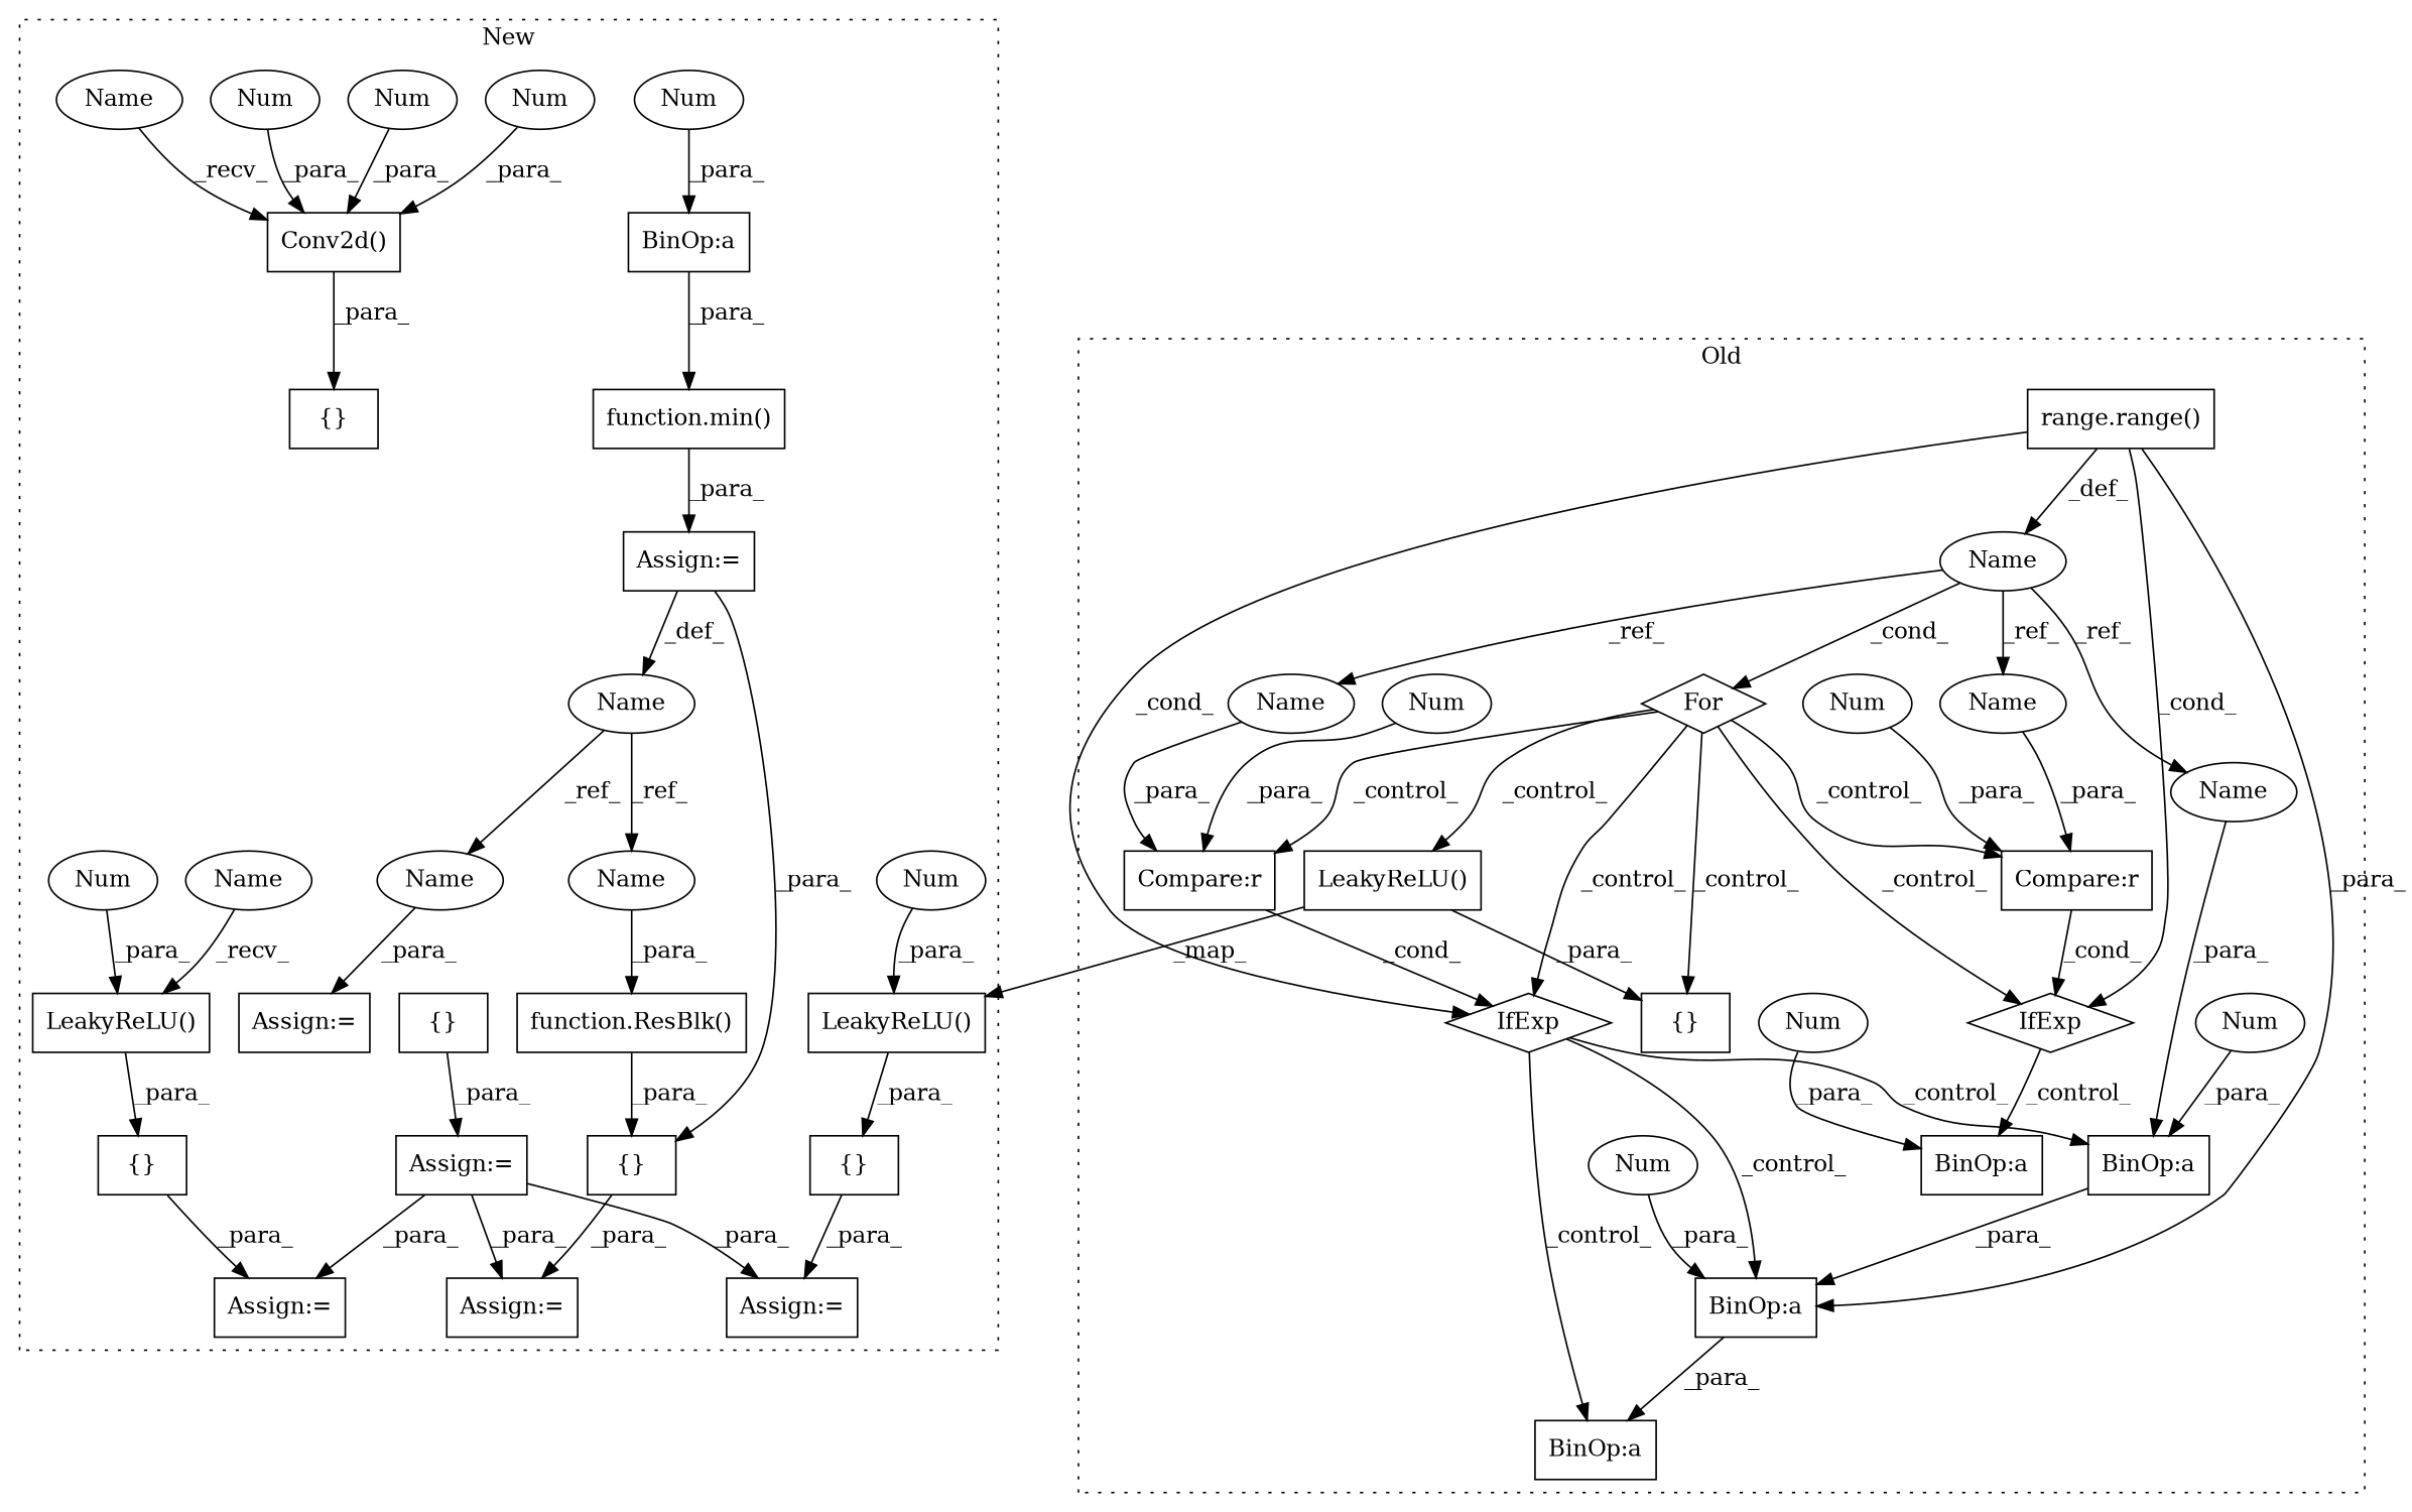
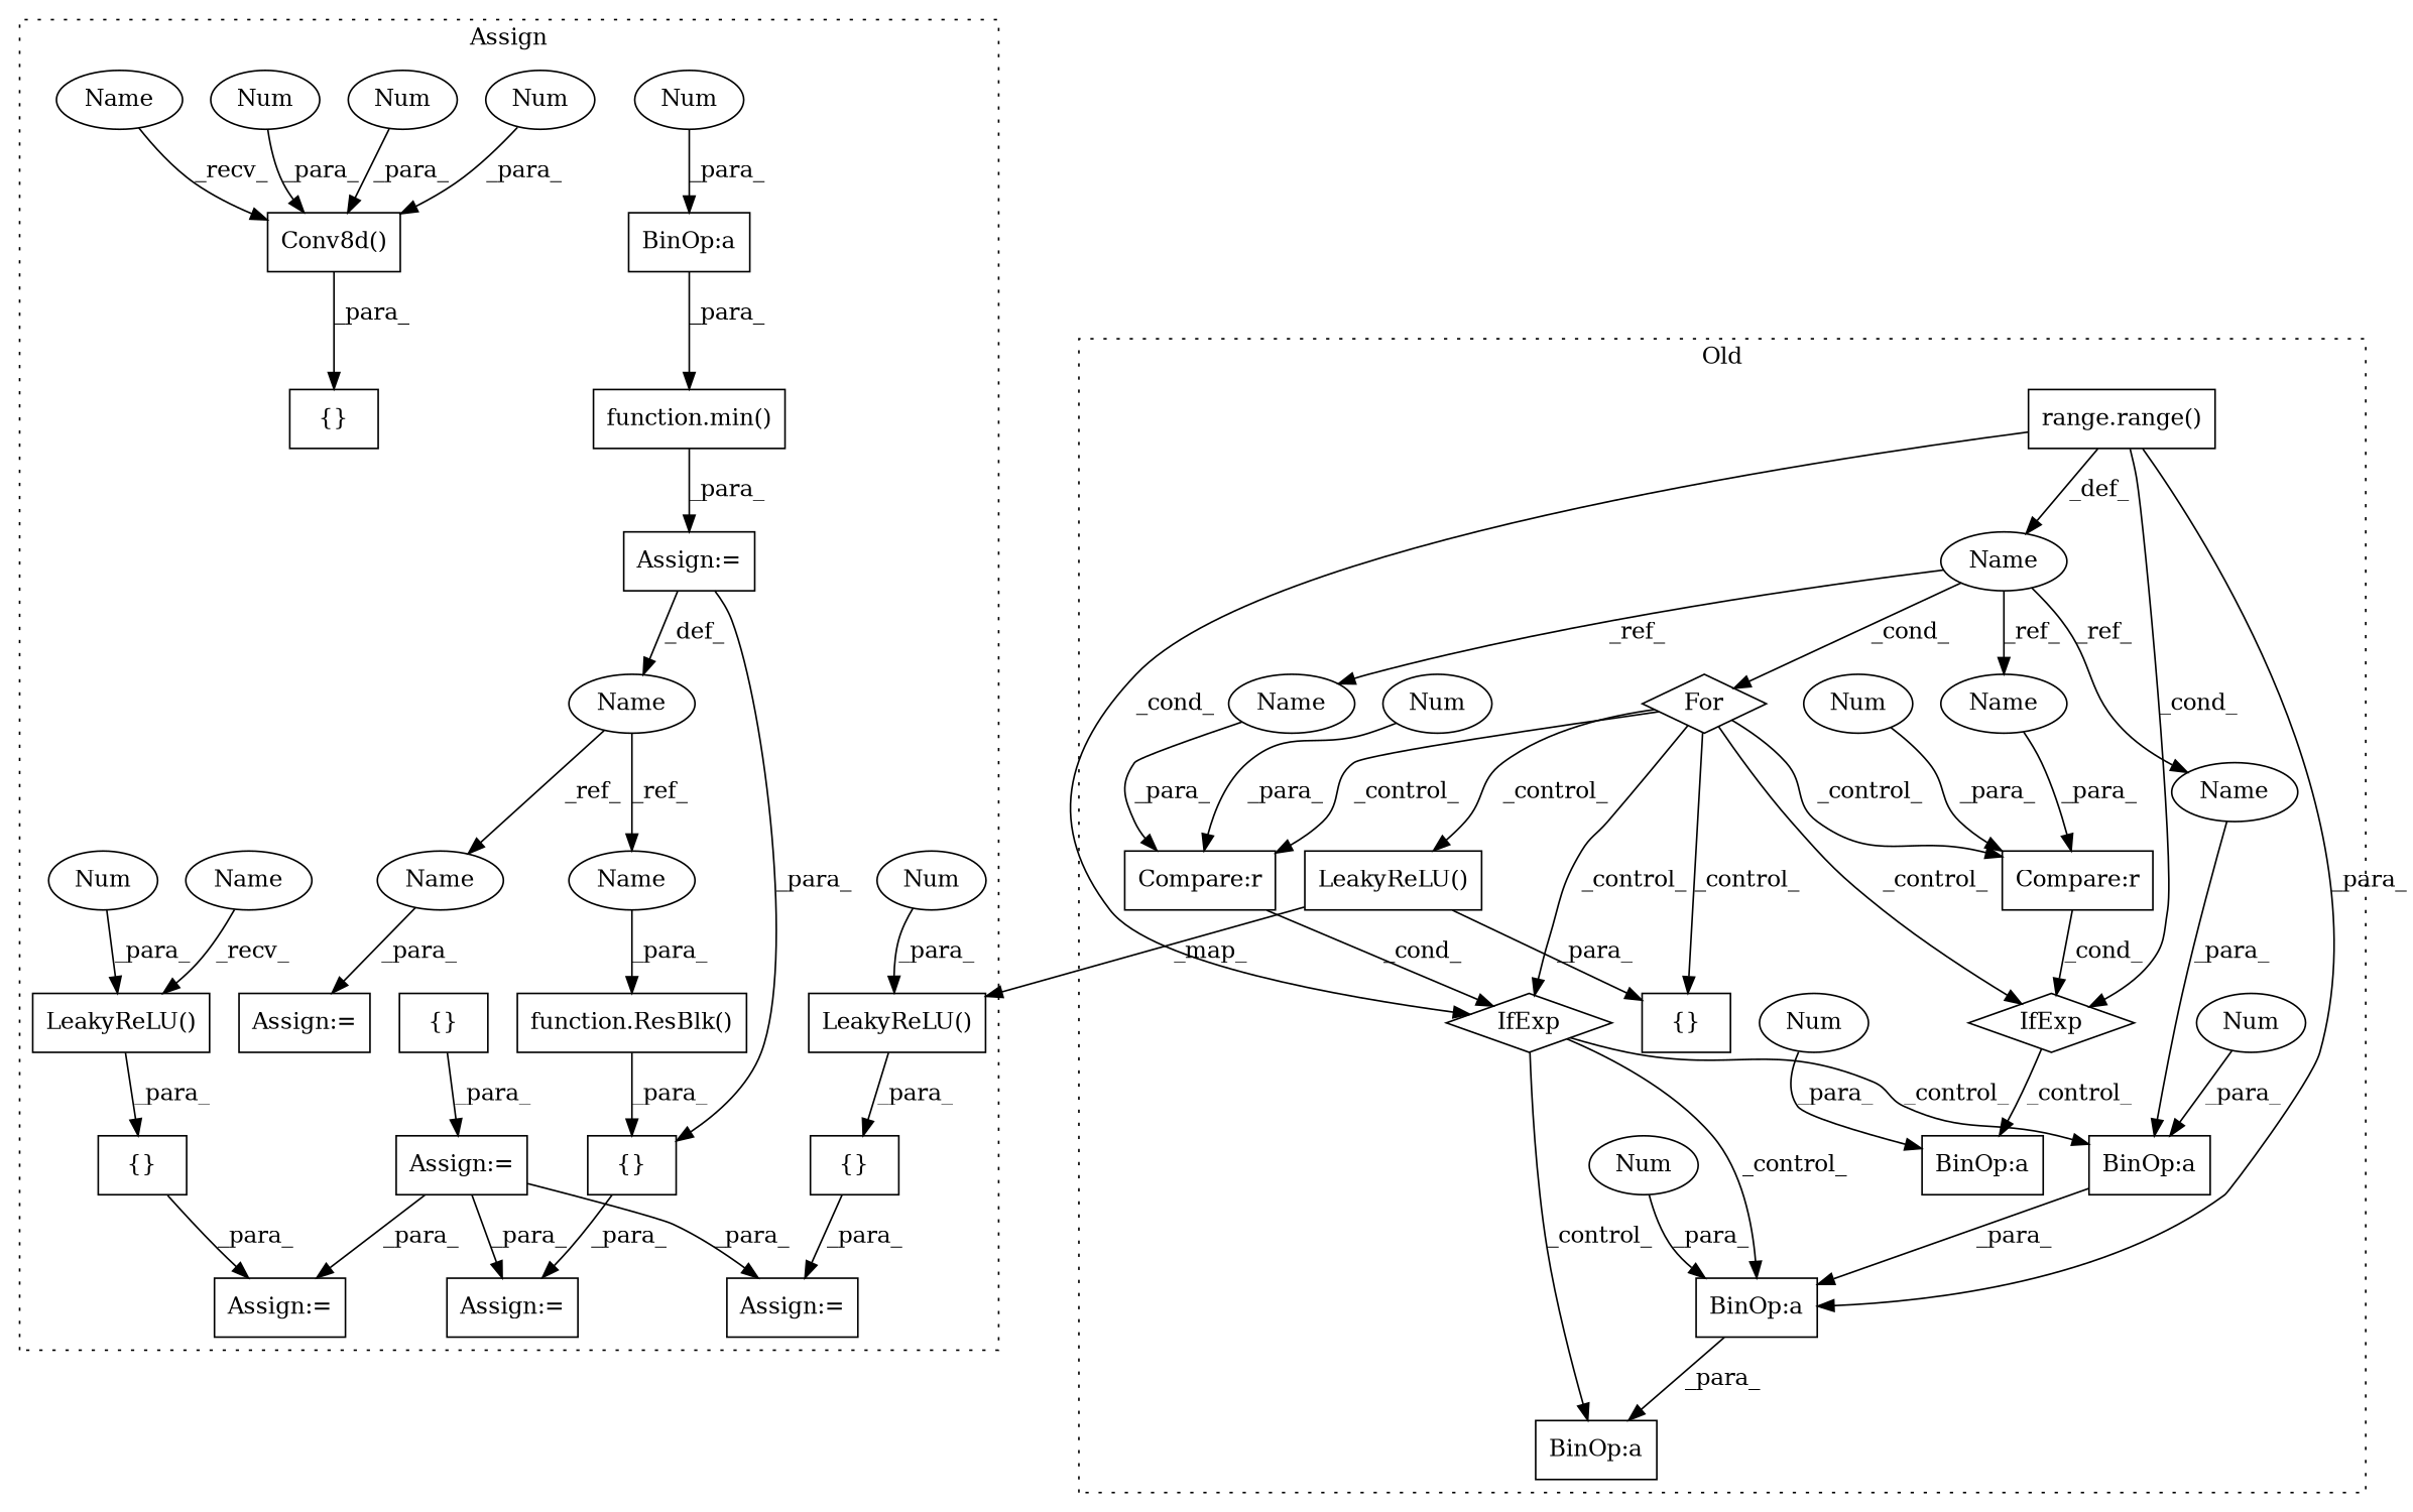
  digraph {
    node [a=76 l=1 s=6151 shape=box]
    n1 [a=59 l="6,0" label="{}" s="6266,6396"]
    n2 [a=75 l="6,1" label="range.range()" s="6025,6071"]
    n3 [a=82 l=3 label="BinOp:a" s=6183]
    n4 [a=82 l=3 label="BinOp:a" s=6130]
    n5 [a=82 l=3 label="BinOp:a" s=6141]
    n6 [a=82 l=4 label="BinOp:a" s=6135]
    n7 [label=Num s=6134 shape=ellipse]
    n8 [a=107 l="4,5" label=For s="6016,6072" shape=diamond]
    n9 [label=Num s=6182 shape=ellipse]
    n10 [label=Num s=6144 shape=ellipse]
    n11 [a=40 l=5 label="Compare:r"]
    n12 [a=40 l=5 label="Compare:r" s=6201]
    n13 [a=51 l="4,6" label=IfExp s="6197,6206" shape=diamond]
    n14 [label=Num s=6155 shape=ellipse]
    n15 [label=Num s=6205 shape=ellipse]
    n16 [a=51 l="4,6" label=IfExp s="6147,6156" shape=diamond]
    n17 [a=87 label=Name s=6020 shape=ellipse]
    n18 [a=75 l=46 label="LeakyReLU()" s=6350]
    n19 [a=87 label=Name s=6201 shape=ellipse]
    n20 [a=87 label=Name shape=ellipse]
    n21 [a=87 label=Name s=6140 shape=ellipse]
    n22 [a=75 l="7,18" label="function.ResBlk()" s="4157,4179"]
    n23 [a=82 l=2 label="BinOp:a" s=3954]
    n24 [a=87 l=7 label=Name s=4105 shape=ellipse]
    n25 [a=68 l=3 label="Assign:=" s=4208]
    n26 [a=59 l="1,0" label="{}" s="4156,4197"]
    n27 [a=75 l="4,1" label="function.min()" s="4115,4141"]
    n28 [a=68 l=3 label="Assign:=" s=4112]
    n29 [label=Num s=3953 shape=ellipse]
    n30 [a=68 l=4 label="Assign:=" s=4152]
    n31 [a=59 l="2,1" label="{}" s="3982,3982"]
    n32 [a=68 l=4 label="Assign:=" s=4228]
    n33 [a=59 l="1,0" label="{}" s="4232,4250"]
    n34 [a=75 l="13,1" label="LeakyReLU()" s="4233,4249"]
    n35 [a=75 l="13,1" label="LeakyReLU()" s="4316,4332"]
    n36 [a=59 l="1,0" label="{}" s="4315,4333"]
-   n37 [a=75 l="10,1" label="Conv2d()" s="4265,4300"]
+   n37 [a=75 l="10,1" label="Conv8d()" s="4265,4300"]
    n38 [a=59 l="1,0" label="{}" s="4264,4301"]
    n39 [l=3 label=Num s=4329 shape=ellipse]
    n40 [l=3 label=Num s=4246 shape=ellipse]
    n41 [label=Num s=4293 shape=ellipse]
    n42 [label=Num s=4299 shape=ellipse]
    n43 [label=Num s=4296 shape=ellipse]
    n44 [a=68 l=4 label="Assign:=" s=4311]
    n45 [a=68 l=3 label="Assign:=" s=3979]
    n46 [a=87 l=7 label=Name s=4211 shape=ellipse]
    n47 [a=87 l=7 label=Name s=4172 shape=ellipse]
    n48 [a=87 l=2 label=Name s=4265 shape=ellipse]
    n49 [a=87 l=2 label=Name s=4316 shape=ellipse]
    subgraph cluster_1 {
      label=Old
      style=dotted
      n1
      n2
      n3
      n4
      n5
      n6
      n7
      n8
      n9
      n10
      n11
      n12
      n13
      n14
      n15
      n16
      n17
      n18
      n19
      n20
      n21
    }
    subgraph cluster_2 {
-     label=New
+     label=Assign
      style=dotted
      n22
      n23
      n24
      n25
      n26
      n27
      n28
      n29
      n30
      n31
      n32
      n33
      n34
      n35
      n36
      n37
      n38
      n39
      n40
      n41
      n42
      n43
      n44
      n45
      n46
      n47
      n48
      n49
    }
    n2 -> n6 [label=_para_]
    n2 -> n13 [label=_cond_]
    n2 -> n16 [label=_cond_]
    n2 -> n17 [label=_def_]
    n5 -> n6 [label=_para_]
    n6 -> n4 [label=_para_]
    n7 -> n6 [label=_para_]
    n8 -> n1 [label=_control_]
    n8 -> n11 [label=_control_]
    n8 -> n12 [label=_control_]
    n8 -> n13 [label=_control_]
    n8 -> n16 [label=_control_]
    n8 -> n18 [label=_control_]
    n9 -> n3 [label=_para_]
    n10 -> n5 [label=_para_]
    n11 -> n16 [label=_cond_]
    n12 -> n13 [label=_cond_]
    n13 -> n3 [label=_control_]
    n14 -> n11 [label=_para_]
    n15 -> n12 [label=_para_]
    n16 -> n4 [label=_control_]
    n16 -> n5 [label=_control_]
    n16 -> n6 [label=_control_]
    n17 -> n8 [label=_cond_]
    n17 -> n19 [label=_ref_]
    n17 -> n20 [label=_ref_]
    n17 -> n21 [label=_ref_]
    n18 -> n1 [label=_para_]
    n18 -> n34 [label=_map_]
    n19 -> n12 [label=_para_]
    n20 -> n11 [label=_para_]
    n21 -> n5 [label=_para_]
    n22 -> n26 [label=_para_]
    n23 -> n27 [label=_para_]
    n24 -> n46 [label=_ref_]
    n24 -> n47 [label=_ref_]
    n26 -> n30 [label=_para_]
    n27 -> n28 [label=_para_]
    n28 -> n24 [label=_def_]
    n28 -> n26 [label=_para_]
    n29 -> n23 [label=_para_]
    n31 -> n45 [label=_para_]
    n33 -> n32 [label=_para_]
    n34 -> n33 [label=_para_]
    n35 -> n36 [label=_para_]
    n36 -> n44 [label=_para_]
    n37 -> n38 [label=_para_]
    n39 -> n35 [label=_para_]
    n40 -> n34 [label=_para_]
    n41 -> n37 [label=_para_]
    n42 -> n37 [label=_para_]
    n43 -> n37 [label=_para_]
    n45 -> n30 [label=_para_]
    n45 -> n32 [label=_para_]
    n45 -> n44 [label=_para_]
    n46 -> n25 [label=_para_]
    n47 -> n22 [label=_para_]
    n48 -> n37 [label=_recv_]
    n49 -> n35 [label=_recv_]
  }
